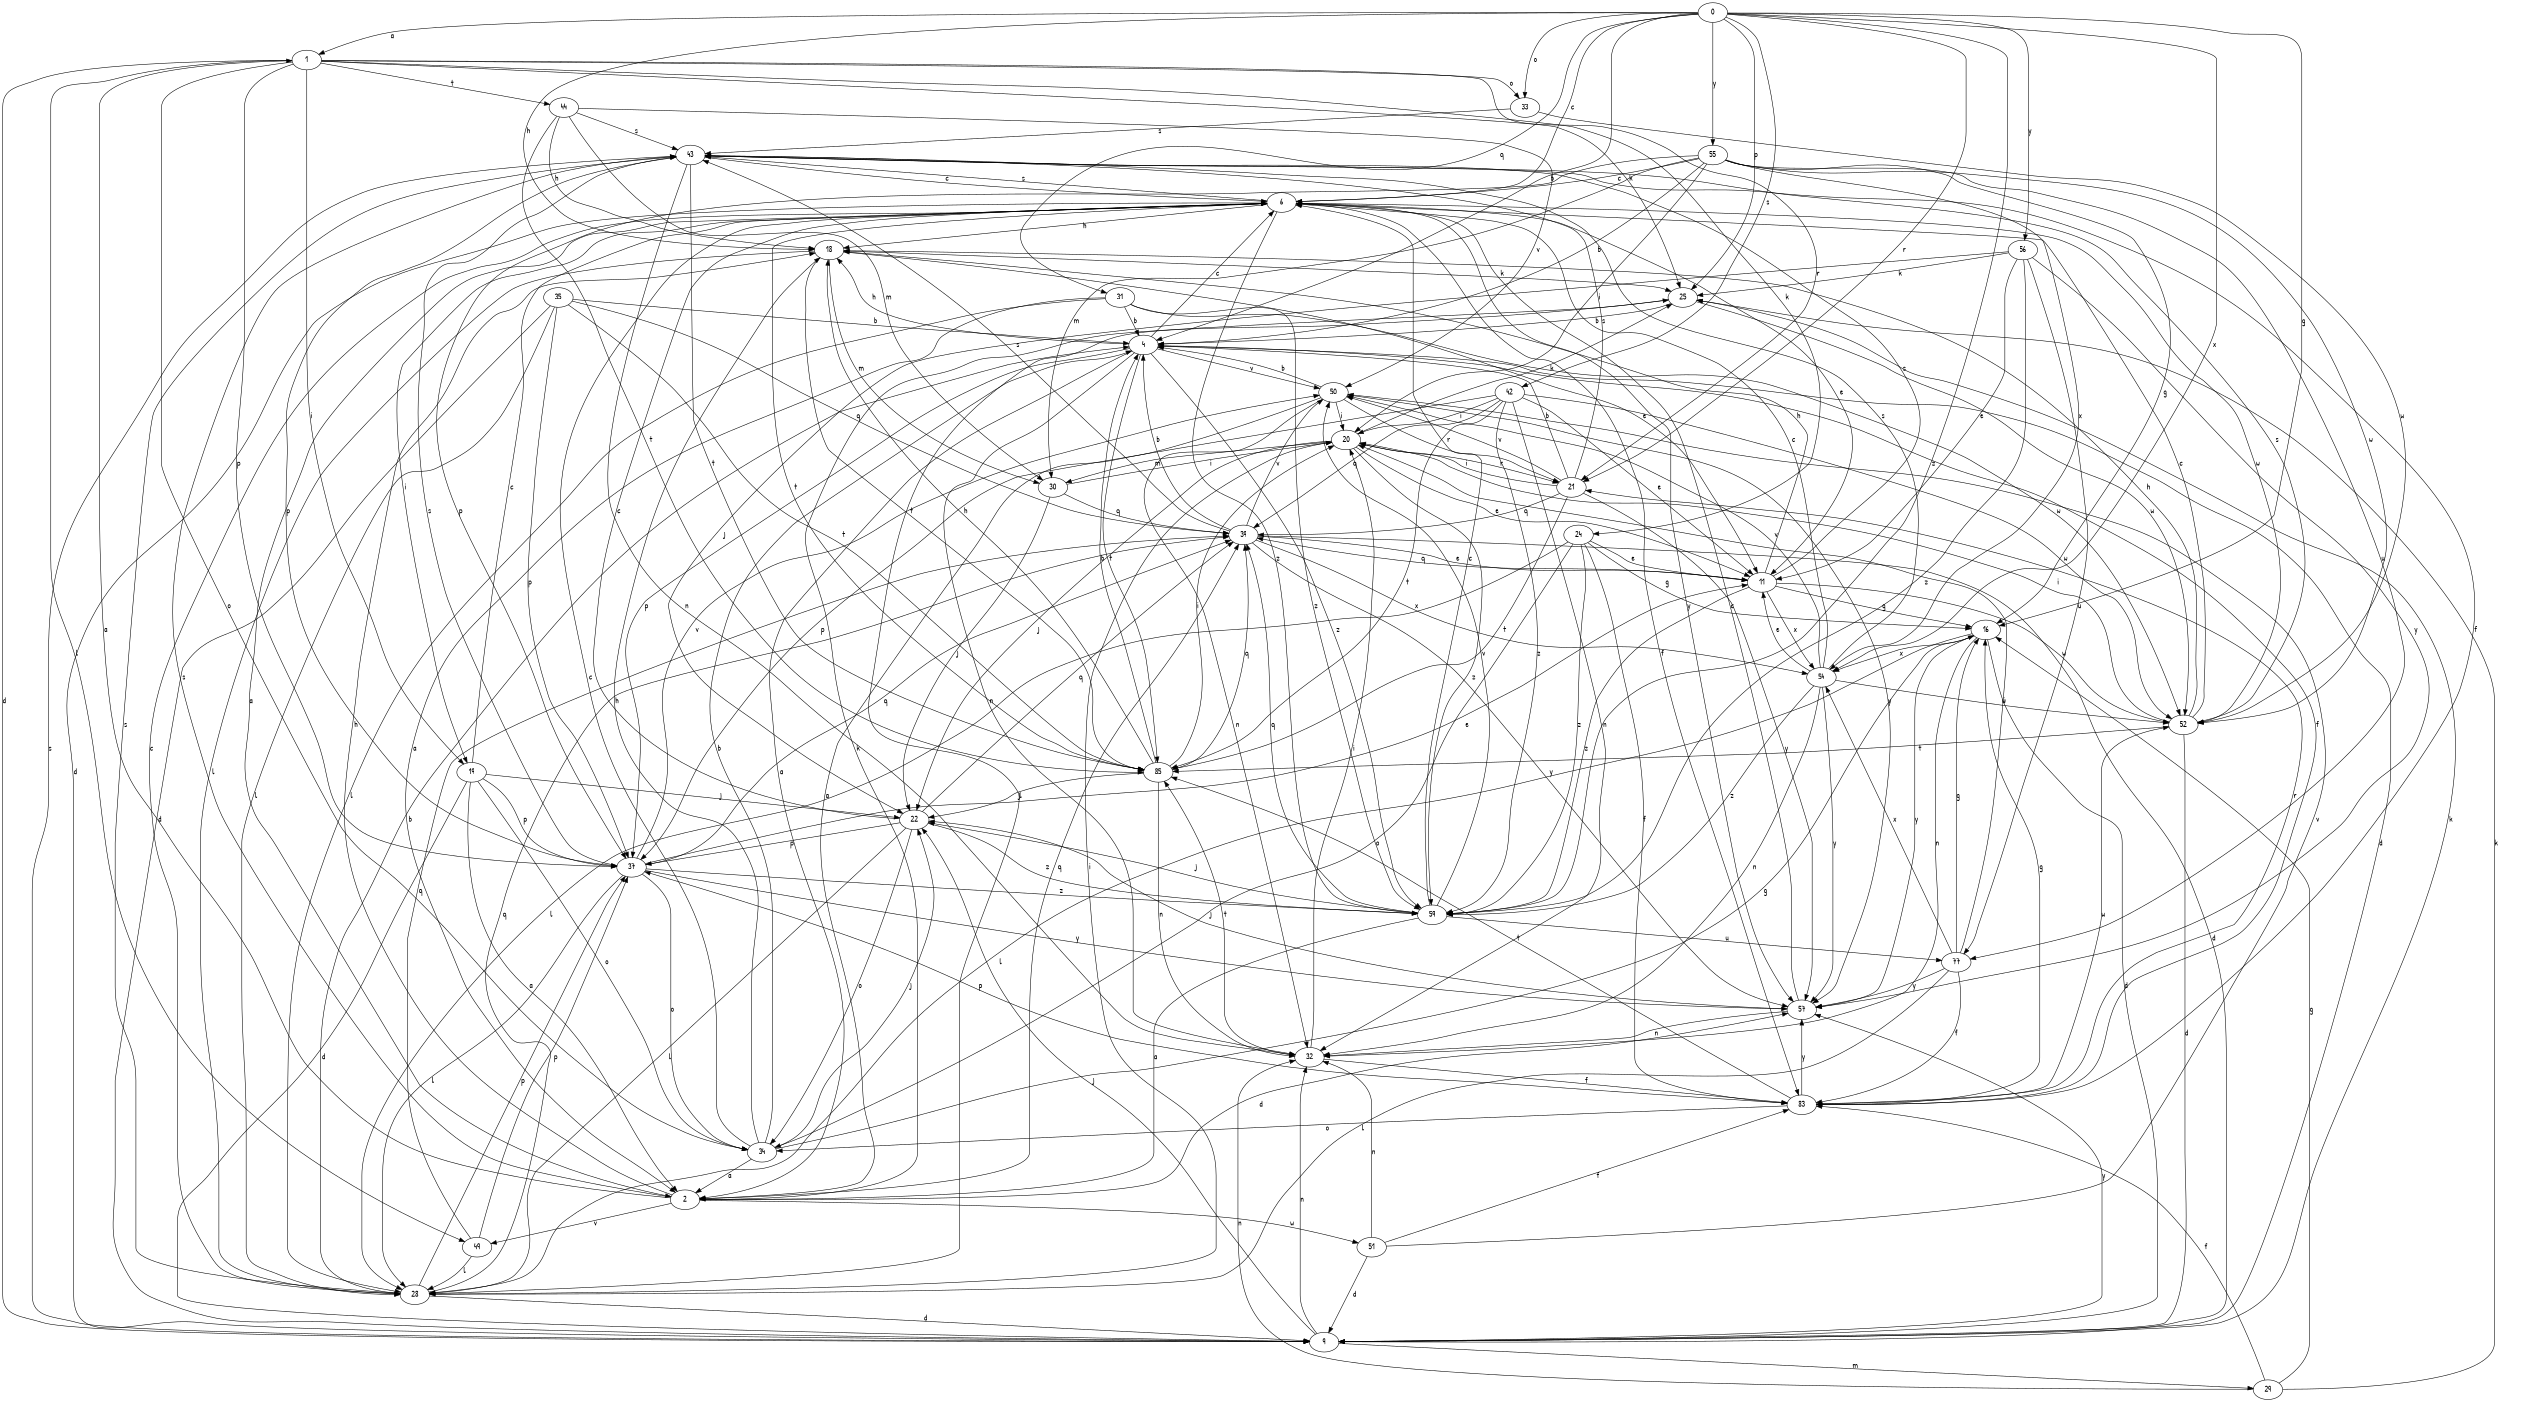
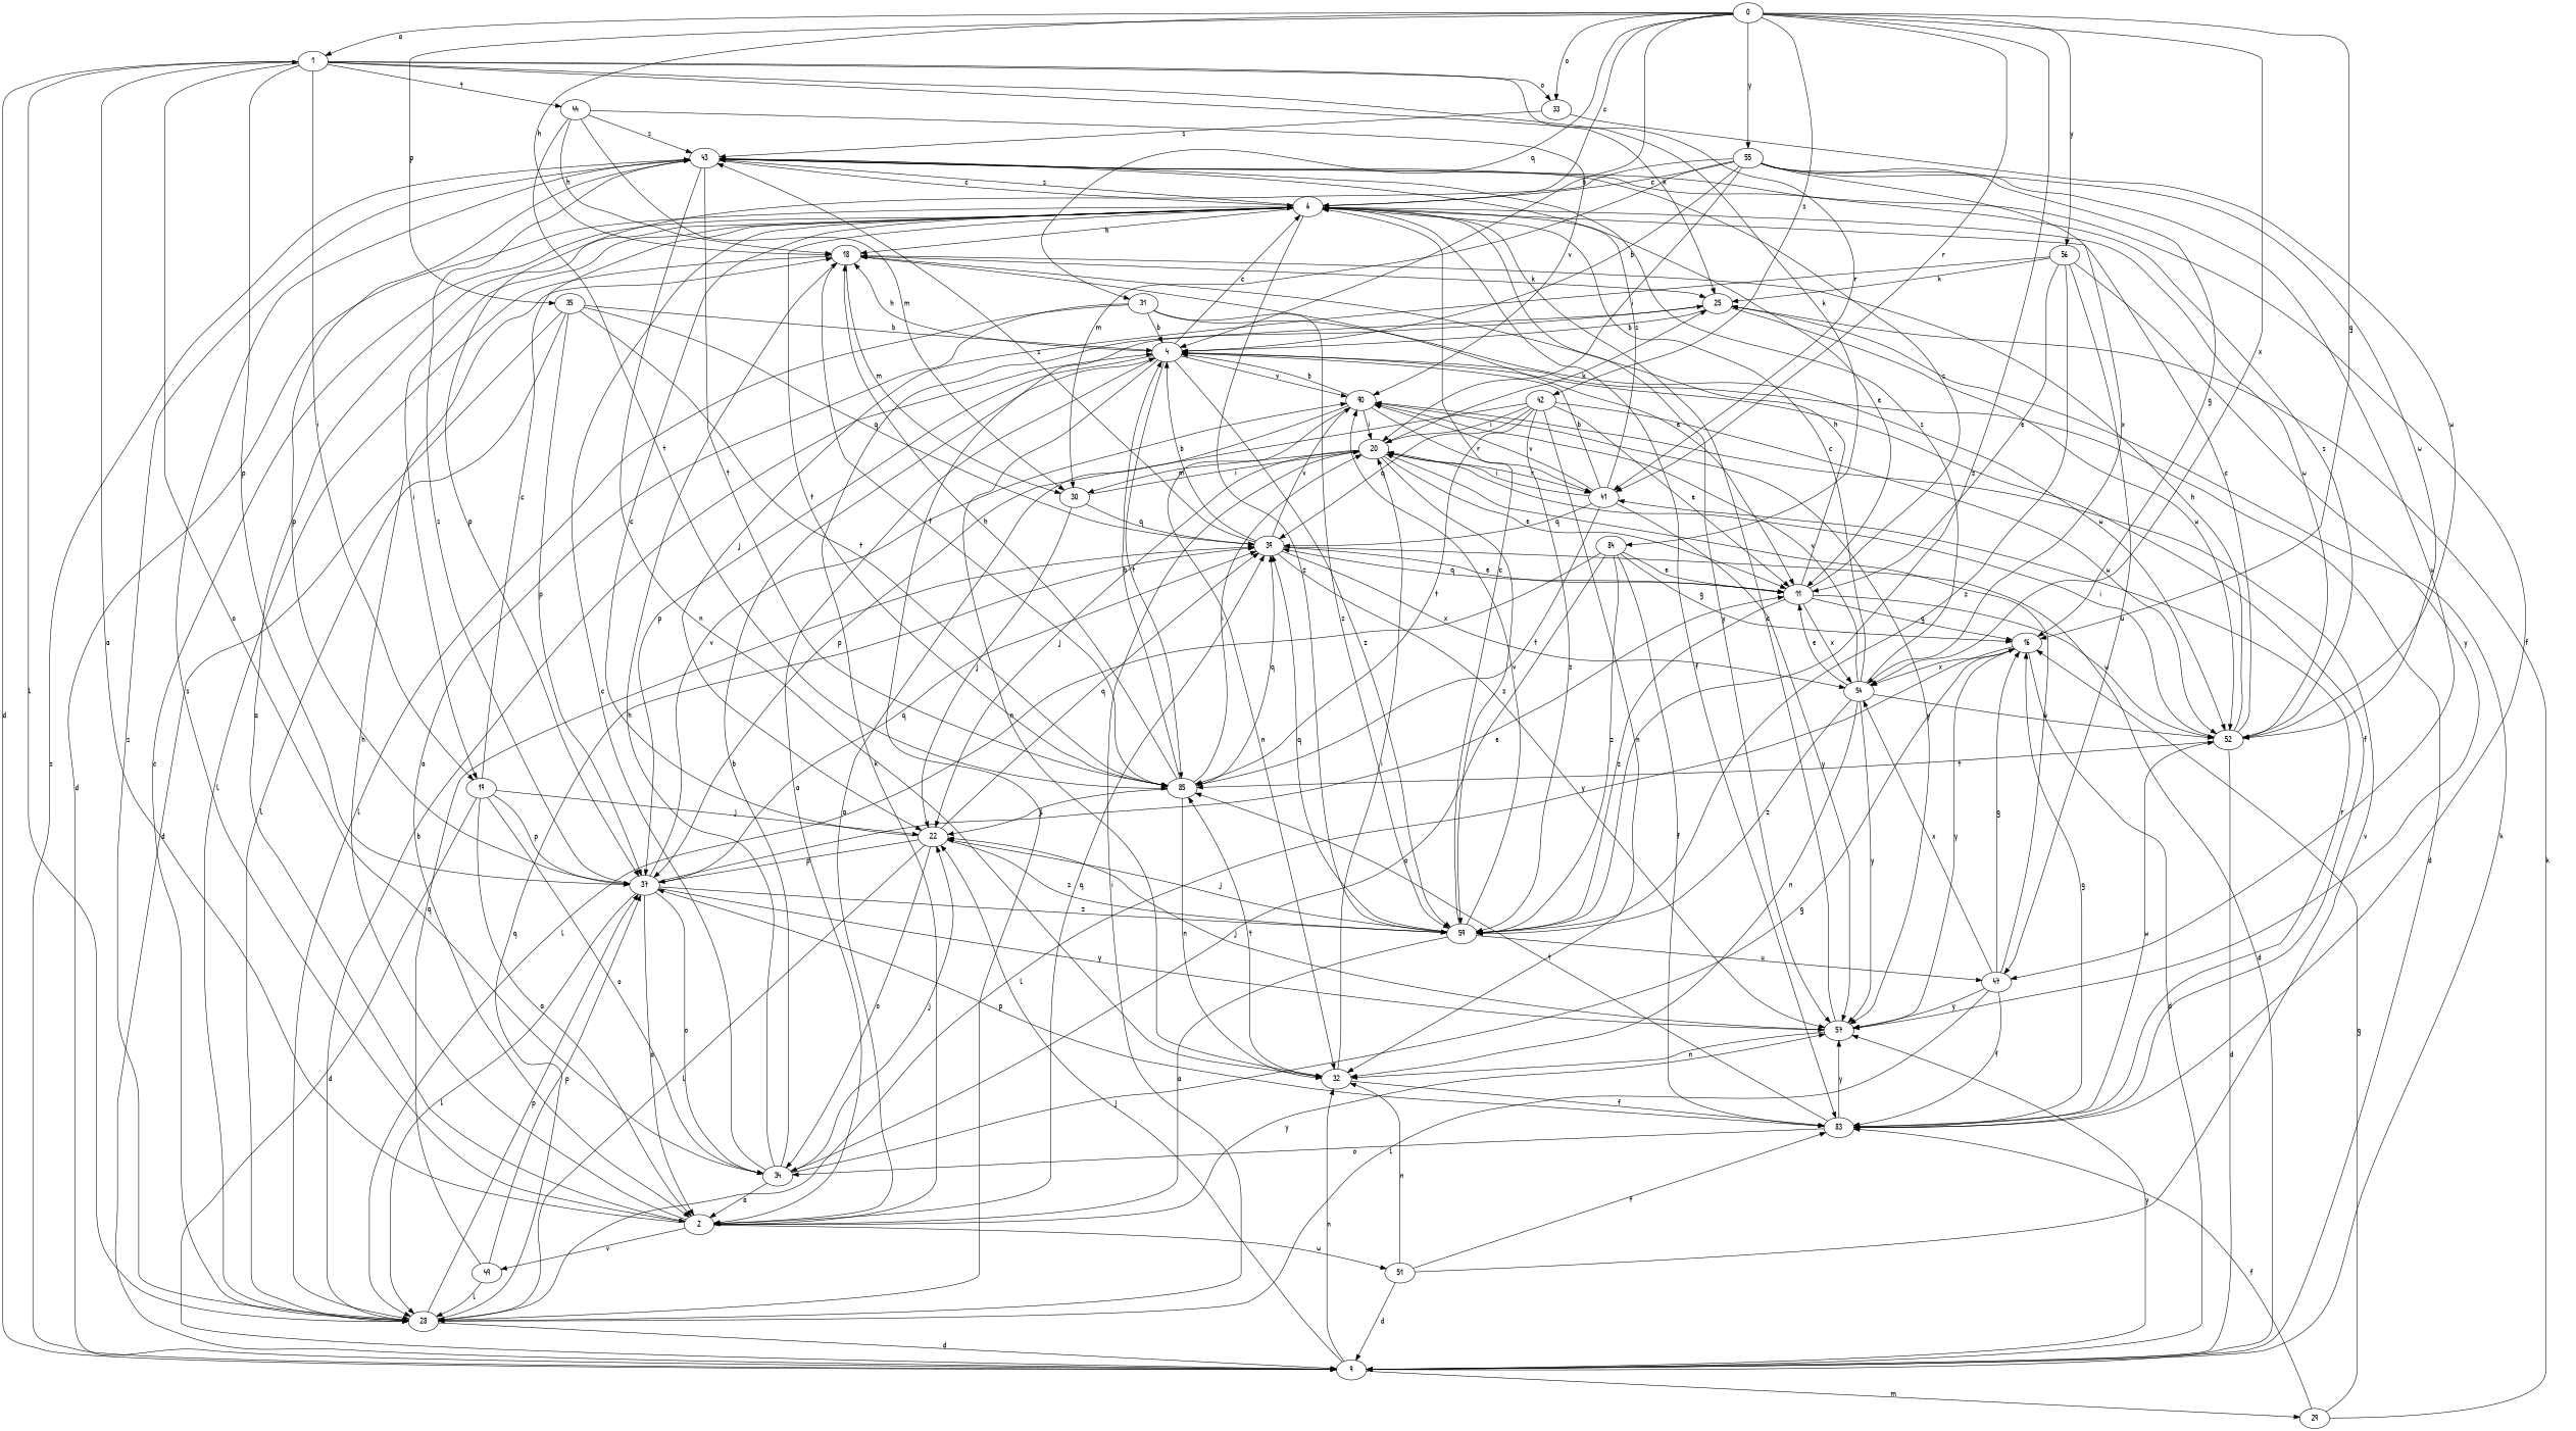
  strict digraph {
    fontname="Patrick Hand"
    node [fontname="Patrick Hand"]
    edge [fontname="Patrick Hand"]
    0
    1
    4
    6
    16
    18
    33
    35
    n9 [label=31]
-   41 [label=21]
+   41
    42
    54
    55
    56
    59
    9
    19
-   24
+   24 [label=84]
    25
    28
    34
    37
    44
    2
    n25 [label=83]
    32
    n27 [label=85]
-   50
+   50 [label=90]
    43
    57
    11
    52
    30
    39
    20
-   47 [label=77]
+   47
    22
    29
    49
    51
    0 -> 1 [label=a]
    0 -> 4 [label=b]
    0 -> 6 [label=c]
    0 -> 16 [label=g]
    0 -> 18 [label=h]
    0 -> 33 [label=o]
-   0 -> 25 [label=p]
+   0 -> 35 [label=p]
    0 -> n9 [label=q]
    0 -> 41 [label=r]
    0 -> 42 [label=s]
    0 -> 54 [label=x]
    0 -> 55 [label=y]
    0 -> 56 [label=y]
    0 -> 59 [label=z]
    1 -> 33 [label=o]
    1 -> 41 [label=r]
    1 -> 9 [label=d]
    1 -> 19 [label=i]
    1 -> 24 [label=k]
    1 -> 25 [label=k]
-   1 -> 49 [label=l]
+   1 -> 28 [label=l]
    1 -> 34 [label=o]
    1 -> 37 [label=p]
    1 -> 44 [label=t]
    4 -> 6 [label=c]
    4 -> 18 [label=h]
    4 -> 59 [label=z]
    4 -> 9 [label=d]
    4 -> 37 [label=p]
    4 -> 2 [label=a]
    4 -> n25 [label=f]
    4 -> 32 [label=n]
    4 -> n27 [label=t]
    4 -> 50 [label=v]
    6 -> 18 [label=h]
    6 -> 59 [label=z]
    6 -> 9 [label=d]
    6 -> 19 [label=i]
    6 -> 2 [label=a]
    6 -> n25 [label=f]
    6 -> n27 [label=t]
    6 -> 43 [label=s]
    6 -> 57 [label=y]
    6 -> 11 [label=e]
    6 -> 52 [label=w]
    16 -> 54 [label=x]
    16 -> 9 [label=d]
    16 -> 28 [label=l]
-   16 -> 32 [label=n]
    16 -> 57 [label=y]
    18 -> 25 [label=k]
    18 -> 28 [label=l]
    18 -> n27 [label=t]
    18 -> 11 [label=e]
    18 -> 30 [label=m]
    33 -> 43 [label=s]
    33 -> 52 [label=w]
    35 -> 4 [label=b]
    35 -> 9 [label=d]
    35 -> 28 [label=l]
    35 -> 37 [label=p]
    35 -> n27 [label=t]
    35 -> 39 [label=q]
    n9 -> 4 [label=b]
    n9 -> 59 [label=z]
    n9 -> 28 [label=l]
    n9 -> 2 [label=a]
    n9 -> 52 [label=w]
    41 -> 4 [label=b]
    41 -> n27 [label=t]
    41 -> 50 [label=v]
    41 -> 43 [label=s]
    41 -> 57 [label=y]
    41 -> 39 [label=q]
    41 -> 20 [label=i]
    42 -> 59 [label=z]
    42 -> 37 [label=p]
    42 -> 32 [label=n]
    42 -> n27 [label=t]
    42 -> 11 [label=e]
    42 -> 52 [label=w]
    42 -> 39 [label=q]
    42 -> 20 [label=i]
    54 -> 6 [label=c]
    54 -> 59 [label=z]
    54 -> 32 [label=n]
    54 -> 50 [label=v]
    54 -> 43 [label=s]
    54 -> 57 [label=y]
    54 -> 11 [label=e]
    54 -> 52 [label=w]
    55 -> 4 [label=b]
    55 -> 6 [label=c]
    55 -> 16 [label=g]
    55 -> 54 [label=x]
    55 -> 37 [label=p]
    55 -> 52 [label=w]
    55 -> 30 [label=m]
    55 -> 20 [label=i]
    55 -> 47 [label=u]
    56 -> 59 [label=z]
    56 -> 25 [label=k]
    56 -> 57 [label=y]
    56 -> 11 [label=e]
    56 -> 47 [label=u]
    56 -> 22 [label=j]
    59 -> 6 [label=c]
    59 -> 2 [label=a]
    59 -> 50 [label=v]
    59 -> 39 [label=q]
    59 -> 47 [label=u]
    59 -> 22 [label=j]
    9 -> 25 [label=k]
    9 -> 32 [label=n]
    9 -> 43 [label=s]
    9 -> 57 [label=y]
    9 -> 22 [label=j]
    9 -> 29 [label=m]
    19 -> 6 [label=c]
    19 -> 9 [label=d]
    19 -> 34 [label=o]
    19 -> 37 [label=p]
    19 -> 2 [label=a]
    19 -> 22 [label=j]
    24 -> 16 [label=g]
    24 -> 59 [label=z]
    24 -> 28 [label=l]
    24 -> 34 [label=o]
    24 -> n25 [label=f]
    24 -> 11 [label=e]
    25 -> 4 [label=b]
    25 -> 28 [label=l]
    25 -> 52 [label=w]
    28 -> 4 [label=b]
    28 -> 6 [label=c]
    28 -> 9 [label=d]
    28 -> 37 [label=p]
    28 -> 43 [label=s]
    28 -> 39 [label=q]
    28 -> 20 [label=i]
    34 -> 4 [label=b]
    34 -> 6 [label=c]
    34 -> 16 [label=g]
    34 -> 18 [label=h]
    34 -> 2 [label=a]
    34 -> 22 [label=j]
    37 -> 59 [label=z]
    37 -> 28 [label=l]
    37 -> 34 [label=o]
+   37 -> 2 [label=a]
    37 -> 50 [label=v]
    37 -> 43 [label=s]
    37 -> 57 [label=y]
    37 -> 11 [label=e]
    37 -> 39 [label=q]
    44 -> 18 [label=h]
    44 -> n27 [label=t]
    44 -> 50 [label=v]
    44 -> 43 [label=s]
    44 -> 30 [label=m]
    2 -> 1 [label=a]
    2 -> 18 [label=h]
    2 -> 25 [label=k]
    2 -> 43 [label=s]
-   2 -> 57 [label=d]
+   2 -> 57 [label=y]
    2 -> 39 [label=q]
    2 -> 49 [label=v]
    2 -> 51 [label=w]
    n25 -> 16 [label=g]
    n25 -> 41 [label=r]
    n25 -> 34 [label=o]
    n25 -> 37 [label=p]
    n25 -> n27 [label=t]
    n25 -> 57 [label=y]
    n25 -> 52 [label=w]
    32 -> n25 [label=f]
    32 -> n27 [label=t]
    32 -> 20 [label=i]
    n27 -> 4 [label=b]
    n27 -> 18 [label=h]
    n27 -> 32 [label=n]
    n27 -> 39 [label=q]
    n27 -> 20 [label=i]
    n27 -> 22 [label=j]
    50 -> 4 [label=b]
    50 -> 41 [label=r]
    50 -> 2 [label=a]
    50 -> 32 [label=n]
    50 -> 57 [label=y]
    50 -> 20 [label=i]
    43 -> 6 [label=c]
    43 -> 37 [label=p]
    43 -> n25 [label=f]
    43 -> 32 [label=n]
    43 -> n27 [label=t]
    57 -> 6 [label=c]
    57 -> 32 [label=n]
    57 -> 22 [label=j]
    11 -> 16 [label=g]
    11 -> 18 [label=h]
    11 -> 54 [label=x]
    11 -> 59 [label=z]
    11 -> 43 [label=s]
    11 -> 52 [label=w]
    11 -> 39 [label=q]
    52 -> 6 [label=c]
    52 -> 18 [label=h]
    52 -> 9 [label=d]
    52 -> n27 [label=t]
    52 -> 43 [label=s]
    52 -> 20 [label=i]
    30 -> 39 [label=q]
    30 -> 20 [label=i]
    30 -> 22 [label=j]
    39 -> 4 [label=b]
    39 -> 54 [label=x]
    39 -> 9 [label=d]
    39 -> 50 [label=v]
    39 -> 43 [label=s]
    39 -> 57 [label=y]
    39 -> 11 [label=e]
    20 -> 41 [label=r]
    20 -> 59 [label=z]
    20 -> 25 [label=k]
    20 -> 11 [label=e]
    20 -> 30 [label=m]
    20 -> 22 [label=j]
    47 -> 16 [label=g]
    47 -> 54 [label=x]
    47 -> 28 [label=l]
    47 -> n25 [label=f]
    47 -> 57 [label=y]
    47 -> 20 [label=i]
    22 -> 6 [label=c]
    22 -> 59 [label=z]
    22 -> 28 [label=l]
    22 -> 34 [label=o]
    22 -> 37 [label=p]
    22 -> 39 [label=q]
    29 -> 16 [label=g]
    29 -> 25 [label=k]
    29 -> n25 [label=f]
-   29 -> 32 [label=n]
    49 -> 28 [label=l]
    49 -> 37 [label=p]
    49 -> 39 [label=q]
    51 -> 9 [label=d]
    51 -> n25 [label=f]
    51 -> 32 [label=n]
    51 -> 50 [label=v]
  }
